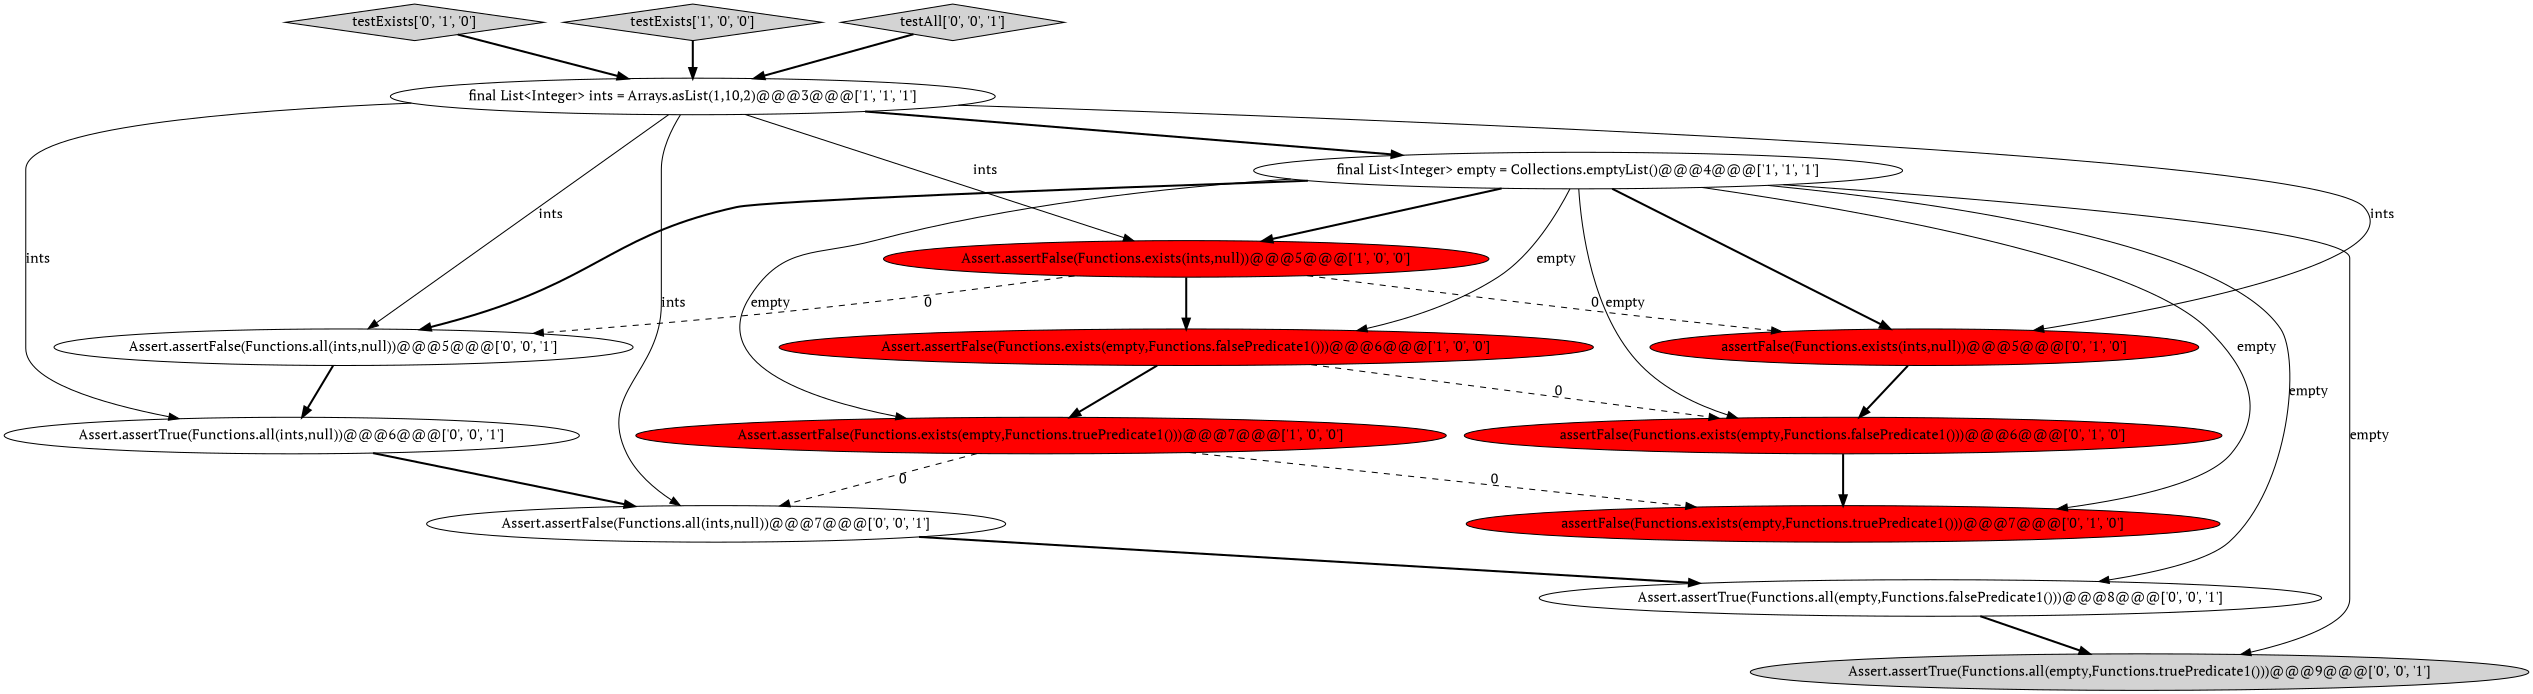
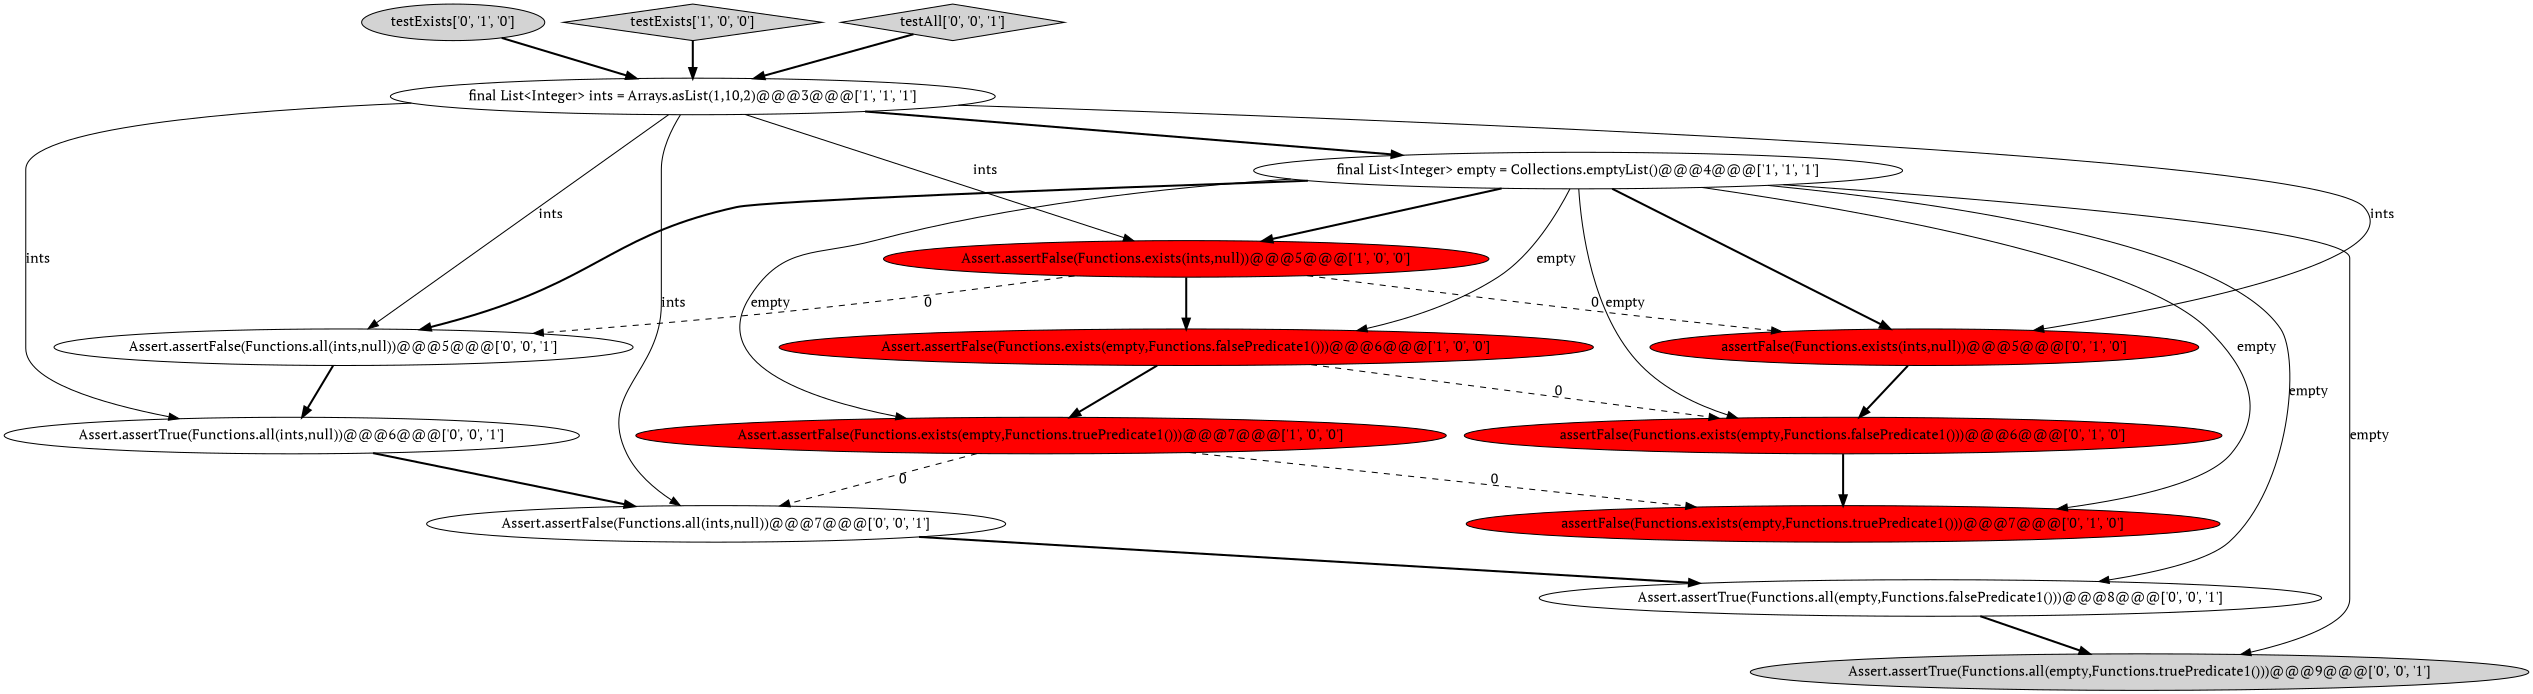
  digraph {
    fontname="PT Serif"
    node [fillcolor=white shape=ellipse style=filled fontname="PT Serif"]
    edge [style=bold fontname="PT Serif"]
    n1 [label="Assert.assertTrue(Functions.all(empty,Functions.falsePredicate1()))@@@8@@@['0', '0', '1']"]
    n2 [fillcolor=lightgray label="Assert.assertTrue(Functions.all(empty,Functions.truePredicate1()))@@@9@@@['0', '0', '1']"]
    n3 [fillcolor=red label="Assert.assertFalse(Functions.exists(ints,null))@@@5@@@['1', '0', '0']"]
    n4 [fillcolor=red label="assertFalse(Functions.exists(ints,null))@@@5@@@['0', '1', '0']"]
    n5 [label="Assert.assertFalse(Functions.all(ints,null))@@@5@@@['0', '0', '1']"]
    n6 [fillcolor=red label="Assert.assertFalse(Functions.exists(empty,Functions.falsePredicate1()))@@@6@@@['1', '0', '0']"]
    n7 [label="final List<Integer> ints = Arrays.asList(1,10,2)@@@3@@@['1', '1', '1']"]
    n8 [label="final List<Integer> empty = Collections.emptyList()@@@4@@@['1', '1', '1']"]
    n9 [label="Assert.assertFalse(Functions.all(ints,null))@@@7@@@['0', '0', '1']"]
    n10 [label="Assert.assertTrue(Functions.all(ints,null))@@@6@@@['0', '0', '1']"]
    n11 [fillcolor=red label="assertFalse(Functions.exists(empty,Functions.falsePredicate1()))@@@6@@@['0', '1', '0']"]
    n12 [fillcolor=red label="Assert.assertFalse(Functions.exists(empty,Functions.truePredicate1()))@@@7@@@['1', '0', '0']"]
    n13 [fillcolor=red label="assertFalse(Functions.exists(empty,Functions.truePredicate1()))@@@7@@@['0', '1', '0']"]
-   n14 [fillcolor=lightgray label="testExists['0', '1', '0']" shape=diamond]
+   n14 [fillcolor=lightgray label="testExists['0', '1', '0']"]
    n15 [fillcolor=lightgray label="testExists['1', '0', '0']" shape=diamond]
    n16 [fillcolor=lightgray label="testAll['0', '0', '1']" shape=diamond]
    n1 -> n2
    n3 -> n4 [label=0 style=dashed]
    n3 -> n5 [label=0 style=dashed]
    n3 -> n6
    n4 -> n11
    n5 -> n10
    n6 -> n11 [label=0 style=dashed]
    n6 -> n12
    n7 -> n3 [label=ints style=solid]
    n7 -> n4 [label=ints style=solid]
    n7 -> n5 [label=ints style=solid]
    n7 -> n8
    n7 -> n9 [label=ints style=solid]
    n7 -> n10 [label=ints style=solid]
    n8 -> n1 [label=empty style=solid]
    n8 -> n2 [label=empty style=solid]
    n8 -> n3
    n8 -> n4
    n8 -> n5
    n8 -> n6 [label=empty style=solid]
    n8 -> n11 [label=empty style=solid]
    n8 -> n12 [label=empty style=solid]
    n8 -> n13 [label=empty style=solid]
    n9 -> n1
    n10 -> n9
    n11 -> n13
    n12 -> n9 [label=0 style=dashed]
    n12 -> n13 [label=0 style=dashed]
    n14 -> n7
    n15 -> n7
    n16 -> n7
  }
